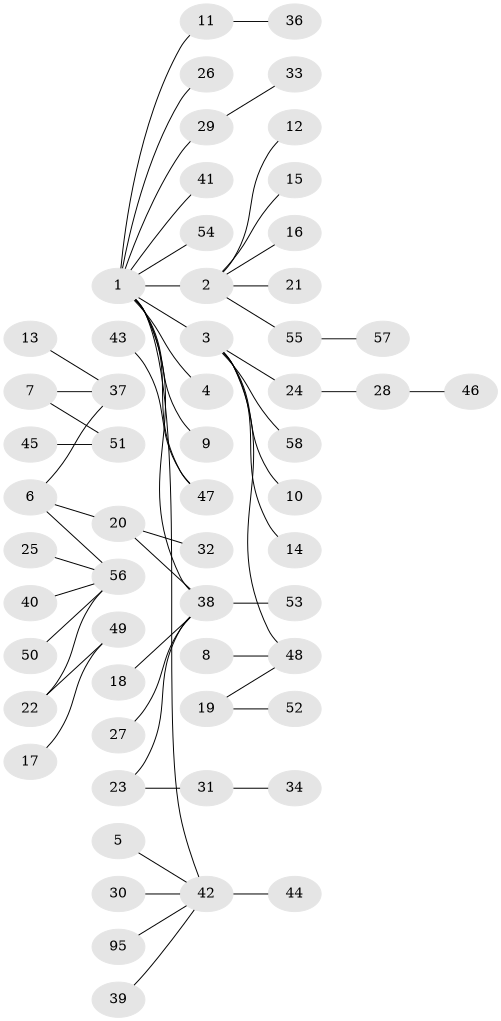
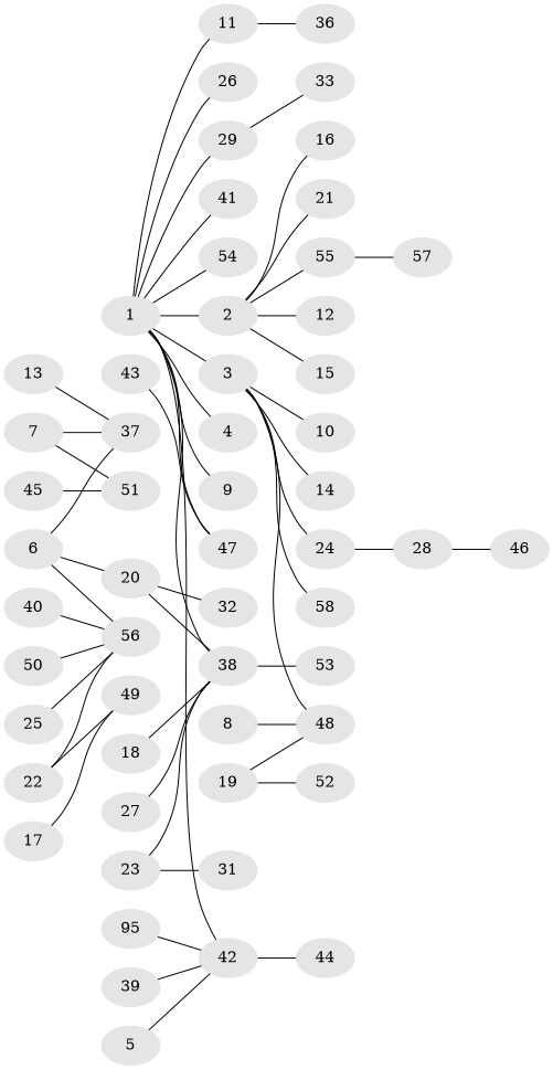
  graph {
    rankdir=LR
    node [color=gray90 style=filled]
    edge [weight=1.0]
    1
    2
    3
    4
    9
    11
    26
    29
    38
    41
    42
    47
    54
    12
    15
    16
    21
    55
    10
    14
    24
    48
    58
    36
    33
    53
    44
    57
    28
    5
    6
    20
    37
    56
    32
    7
    51
    8
    13
    17
    49
    18
    19
    52
    22
    23
    31
-   34
    46
    25
    27
-   30
    n53 [label=95]
    39
    40
    43
    45
    50
    1 -- 2
    1 -- 3
    1 -- 4
    1 -- 9
    1 -- 11
    1 -- 26
    1 -- 29
    1 -- 38
    1 -- 41
    1 -- 42
    1 -- 47
    1 -- 54
    2 -- 12
    2 -- 15
    2 -- 16
    2 -- 21
    2 -- 55
    3 -- 10
    3 -- 14
    3 -- 24
    3 -- 48
    3 -- 58
    11 -- 36
    29 -- 33
    38 -- 53
    42 -- 44
    55 -- 57
    24 -- 28
    28 -- 46
    5 -- 42
    6 -- 20
    6 -- 37
    6 -- 56
    20 -- 38
    20 -- 32
    7 -- 37
    7 -- 51
    8 -- 48
    13 -- 37
    17 -- 49
    18 -- 38
    19 -- 48
    19 -- 52
    22 -- 56
    22 -- 49
    23 -- 38
    23 -- 31
-   31 -- 34
    25 -- 56
    27 -- 38
-   30 -- 42
    n53 -- 42
    39 -- 42
    40 -- 56
    43 -- 47
    45 -- 51
    50 -- 56
  }
